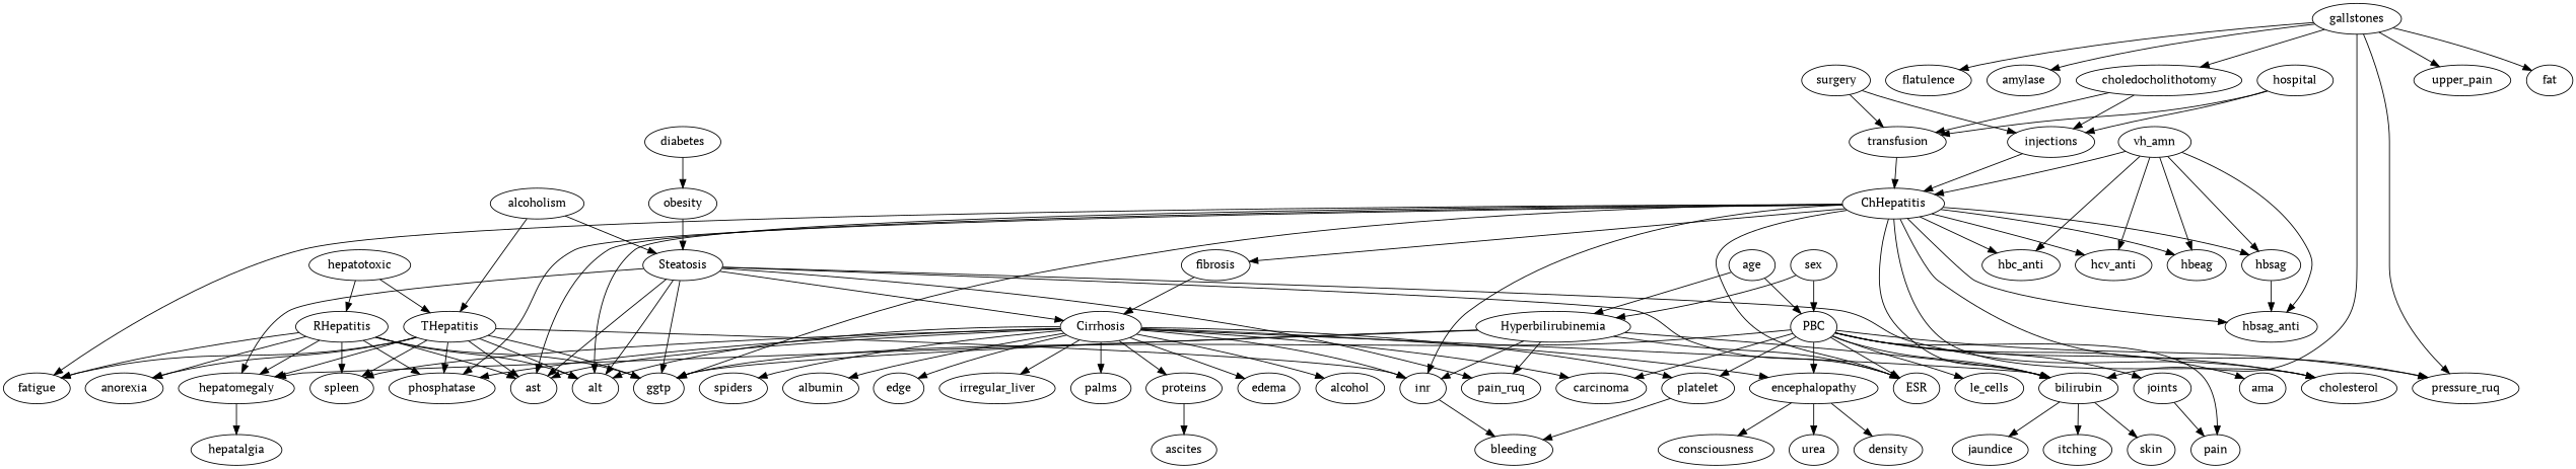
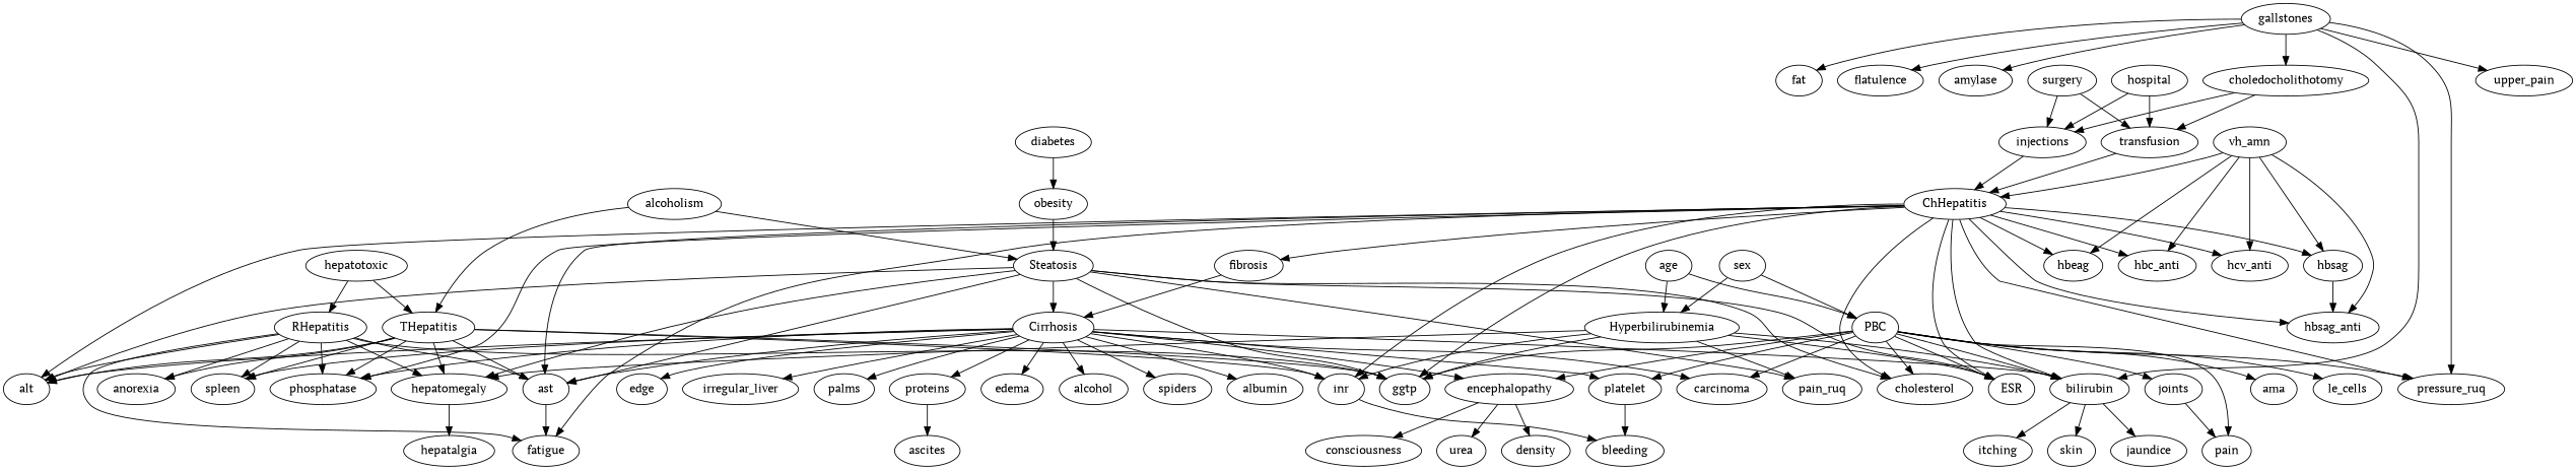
  digraph {
    fontname="PT Serif"
    node [fontname="PT Serif"]
    edge [fontname="PT Serif"]
    alcoholism
    THepatitis
    Steatosis
    fatigue
    phosphatase
    inr
    hepatomegaly
    alt
    ast
    ggtp
    anorexia
    spleen
    ESR
    cholesterol
    Cirrhosis
    pain_ruq
    bleeding
    hepatalgia
    bilirubin
    platelet
    encephalopathy
    carcinoma
    proteins
    edema
    alcohol
    spiders
    albumin
    "edge"
    irregular_liver
    palms
    vh_amn
    ChHepatitis
    hbsag
    hbsag_anti
    hbc_anti
    hcv_anti
    hbeag
    pressure_ruq
    fibrosis
    itching
    skin
    jaundice
    hepatotoxic
    RHepatitis
    hospital
    injections
    transfusion
    surgery
    gallstones
    choledocholithotomy
    upper_pain
    fat
    flatulence
    amylase
    sex
    PBC
    Hyperbilirubinemia
    ama
    le_cells
    joints
    pain
    urea
    density
    consciousness
    age
    ascites
    diabetes
    obesity
    alcoholism -> THepatitis
    alcoholism -> Steatosis
-   THepatitis -> fatigue
+   ast -> fatigue
    THepatitis -> phosphatase
    THepatitis -> inr
    THepatitis -> hepatomegaly
    THepatitis -> alt
    THepatitis -> ast
    THepatitis -> ggtp
    THepatitis -> anorexia
    THepatitis -> spleen
    Steatosis -> hepatomegaly
    Steatosis -> alt
    Steatosis -> ast
    Steatosis -> ggtp
    Steatosis -> ESR
    Steatosis -> cholesterol
    Steatosis -> Cirrhosis
    Steatosis -> pain_ruq
    inr -> bleeding
    hepatomegaly -> hepatalgia
    Cirrhosis -> phosphatase
    Cirrhosis -> inr
    Cirrhosis -> alt
    Cirrhosis -> ast
    Cirrhosis -> spleen
    Cirrhosis -> bilirubin
    Cirrhosis -> platelet
    Cirrhosis -> encephalopathy
    Cirrhosis -> carcinoma
    Cirrhosis -> proteins
    Cirrhosis -> edema
    Cirrhosis -> alcohol
    Cirrhosis -> spiders
    Cirrhosis -> albumin
    Cirrhosis -> "edge"
    Cirrhosis -> irregular_liver
    Cirrhosis -> palms
    bilirubin -> itching
    bilirubin -> skin
    bilirubin -> jaundice
    platelet -> bleeding
    encephalopathy -> urea
    encephalopathy -> density
    encephalopathy -> consciousness
    proteins -> ascites
    vh_amn -> ChHepatitis
    vh_amn -> hbsag
    vh_amn -> hbsag_anti
    vh_amn -> hbc_anti
    vh_amn -> hcv_anti
    vh_amn -> hbeag
    ChHepatitis -> fatigue
    ChHepatitis -> phosphatase
    ChHepatitis -> inr
    ChHepatitis -> alt
    ChHepatitis -> ast
    ChHepatitis -> ggtp
    ChHepatitis -> ESR
    ChHepatitis -> cholesterol
    ChHepatitis -> bilirubin
    ChHepatitis -> hbsag
    ChHepatitis -> hbsag_anti
    ChHepatitis -> hbc_anti
    ChHepatitis -> hcv_anti
    ChHepatitis -> hbeag
    ChHepatitis -> pressure_ruq
    ChHepatitis -> fibrosis
    hbsag -> hbsag_anti
    fibrosis -> Cirrhosis
    hepatotoxic -> THepatitis
    hepatotoxic -> RHepatitis
    RHepatitis -> fatigue
    RHepatitis -> phosphatase
    RHepatitis -> hepatomegaly
    RHepatitis -> alt
    RHepatitis -> ast
    RHepatitis -> ggtp
    RHepatitis -> anorexia
    RHepatitis -> spleen
    hospital -> injections
    hospital -> transfusion
    injections -> ChHepatitis
    transfusion -> ChHepatitis
    surgery -> injections
    surgery -> transfusion
    gallstones -> bilirubin
    gallstones -> pressure_ruq
    gallstones -> choledocholithotomy
    gallstones -> upper_pain
    gallstones -> fat
    gallstones -> flatulence
    gallstones -> amylase
    choledocholithotomy -> injections
    choledocholithotomy -> transfusion
    sex -> PBC
    sex -> Hyperbilirubinemia
    PBC -> ggtp
    PBC -> ESR
    PBC -> cholesterol
    PBC -> bilirubin
    PBC -> platelet
    PBC -> encephalopathy
    PBC -> carcinoma
    PBC -> pressure_ruq
    PBC -> ama
    PBC -> le_cells
    PBC -> joints
    PBC -> pain
    Hyperbilirubinemia -> inr
    Hyperbilirubinemia -> hepatomegaly
    Hyperbilirubinemia -> ggtp
    Hyperbilirubinemia -> ESR
    Hyperbilirubinemia -> pain_ruq
    Hyperbilirubinemia -> bilirubin
    joints -> pain
    age -> PBC
    age -> Hyperbilirubinemia
    diabetes -> obesity
    obesity -> Steatosis
  }
